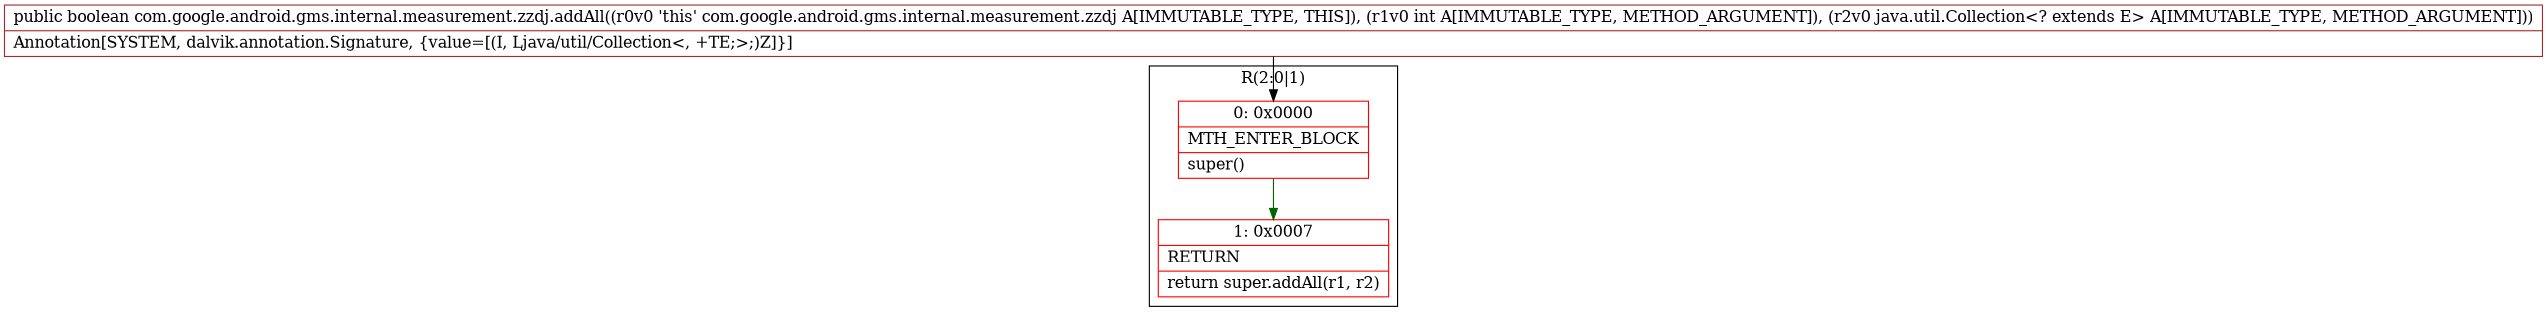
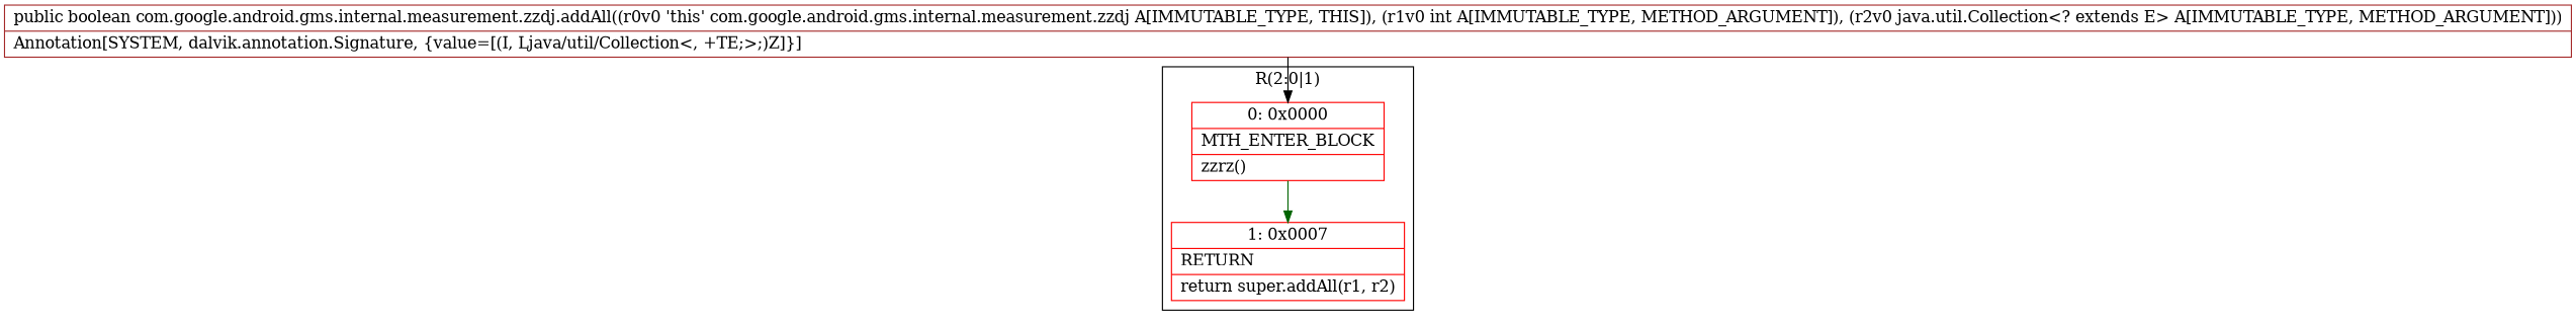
  digraph {
    node [color=red shape=record]
-   n1 [label="{0\:\ 0x0000|MTH_ENTER_BLOCK\l|super()\l}"]
+   n1 [label="{0\:\ 0x0000|MTH_ENTER_BLOCK\l|zzrz()\l}"]
    n2 [label="{1\:\ 0x0007|RETURN\l|return super.addAll(r1, r2)\l}"]
    n3 [label="{public boolean com.google.android.gms.internal.measurement.zzdj.addAll((r0v0 'this' com.google.android.gms.internal.measurement.zzdj A[IMMUTABLE_TYPE, THIS]), (r1v0 int A[IMMUTABLE_TYPE, METHOD_ARGUMENT]), (r2v0 java.util.Collection\<? extends E\> A[IMMUTABLE_TYPE, METHOD_ARGUMENT]))  | Annotation[SYSTEM, dalvik.annotation.Signature, \{value=[(I, Ljava\/util\/Collection\<, +TE;\>;)Z]\}]\l}" color=brown]
    subgraph cluster_1 {
      label="R(2:0|1)"
      n1
      n2
    }
    n1 -> n2 [color=darkgreen]
    n3 -> n1 [color=black]
  }
